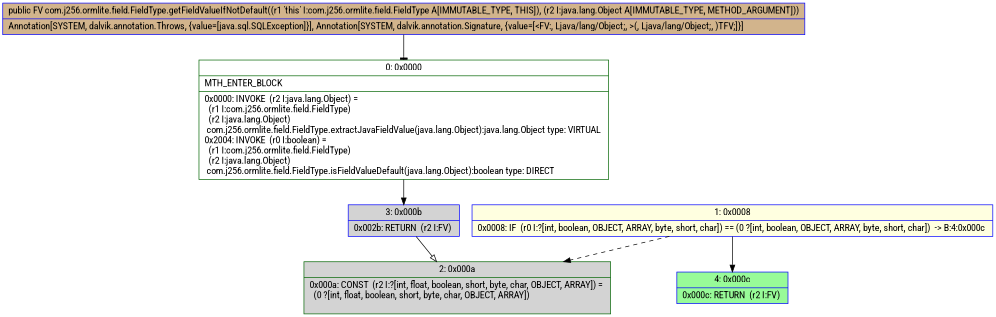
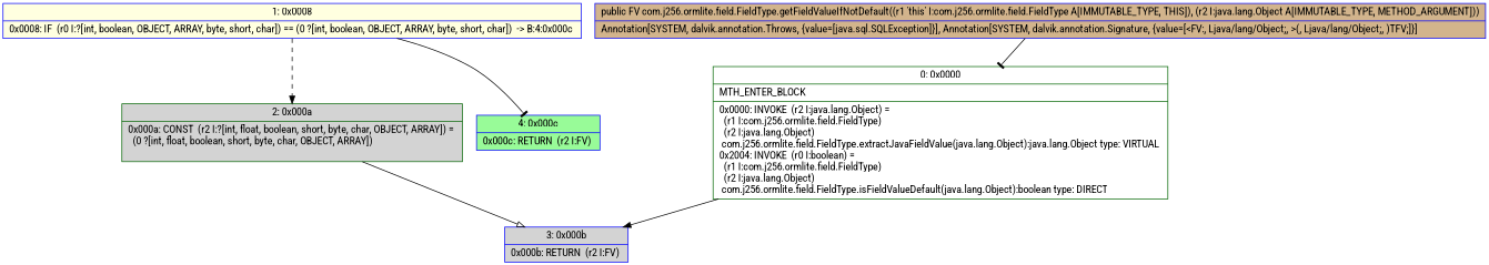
  digraph {
    fontname="Roboto Condensed"
    node [color=blue fillcolor=lightgrey fontname="Roboto Condensed" shape=record style=filled]
    edge [arrowhead=normal fontname="Roboto Condensed"]
    n1 [color=darkgreen fillcolor=white label="{0\:\ 0x0000|MTH_ENTER_BLOCK\l|0x0000: INVOKE  (r2 I:java.lang.Object) = \l  (r1 I:com.j256.ormlite.field.FieldType)\l  (r2 I:java.lang.Object)\l com.j256.ormlite.field.FieldType.extractJavaFieldValue(java.lang.Object):java.lang.Object type: VIRTUAL \l0x2004: INVOKE  (r0 I:boolean) = \l  (r1 I:com.j256.ormlite.field.FieldType)\l  (r2 I:java.lang.Object)\l com.j256.ormlite.field.FieldType.isFieldValueDefault(java.lang.Object):boolean type: DIRECT \l}"]
-   n2 [label="{3\:\ 0x000b|0x002b: RETURN  (r2 I:FV) \l}"]
+   n2 [label="{3\:\ 0x000b|0x000b: RETURN  (r2 I:FV) \l}"]
    n3 [fillcolor=lightyellow label="{1\:\ 0x0008|0x0008: IF  (r0 I:?[int, boolean, OBJECT, ARRAY, byte, short, char]) == (0 ?[int, boolean, OBJECT, ARRAY, byte, short, char])  \-\> B:4:0x000c \l}"]
    n4 [color=darkgreen label="{2\:\ 0x000a|0x000a: CONST  (r2 I:?[int, float, boolean, short, byte, char, OBJECT, ARRAY]) = \l  (0 ?[int, float, boolean, short, byte, char, OBJECT, ARRAY])\l \l}"]
    n5 [fillcolor=palegreen label="{4\:\ 0x000c|0x000c: RETURN  (r2 I:FV) \l}"]
    n6 [fillcolor=tan label="{public FV com.j256.ormlite.field.FieldType.getFieldValueIfNotDefault((r1 'this' I:com.j256.ormlite.field.FieldType A[IMMUTABLE_TYPE, THIS]), (r2 I:java.lang.Object A[IMMUTABLE_TYPE, METHOD_ARGUMENT]))  | Annotation[SYSTEM, dalvik.annotation.Throws, \{value=[java.sql.SQLException]\}], Annotation[SYSTEM, dalvik.annotation.Signature, \{value=[\<FV:, Ljava\/lang\/Object;, \>(, Ljava\/lang\/Object;, )TFV;]\}]\l}"]
    n1 -> n2
    n3 -> n4 [style=dashed]
-   n3 -> n5
-   n2 -> n4 [arrowhead=onormal]
+   n3 -> n5 [arrowhead=tee]
+   n4 -> n2 [arrowhead=onormal]
    n6 -> n1 [arrowhead=tee]
  }
